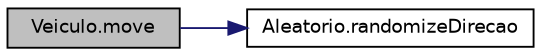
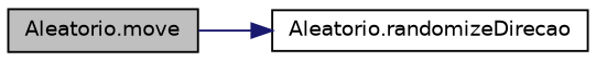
  digraph {
    rankdir=LR
    node [color=black fontname=Helvetica fontsize=10 shape=record style=filled]
-   n1 [fillcolor=grey75 fontcolor=black height=0.2 label="Veiculo.move" width=0.4]
+   n1 [fillcolor=grey75 fontcolor=black height=0.2 label="Aleatorio.move" width=0.4]
    n2 [fillcolor=white height=0.2 label="Aleatorio.randomizeDirecao" width=0.4]
    n1 -> n2 [color=midnightblue fontname=Helvetica fontsize=10 labelfontname=Helvetica labelfontsize=10 style=solid]
  }
